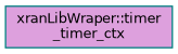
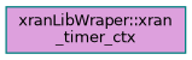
  digraph {
    rankdir=TB
-   n1 [color=teal fillcolor=plum fontname=Helvetica fontsize=10 height=0.2 label="xranLibWraper::timer\l_timer_ctx" shape=record style=filled width=0.4]
+   n1 [color=teal fillcolor=plum fontname=Helvetica fontsize=10 height=0.2 label="xranLibWraper::xran\l_timer_ctx" shape=record style=filled width=0.4]
  }
